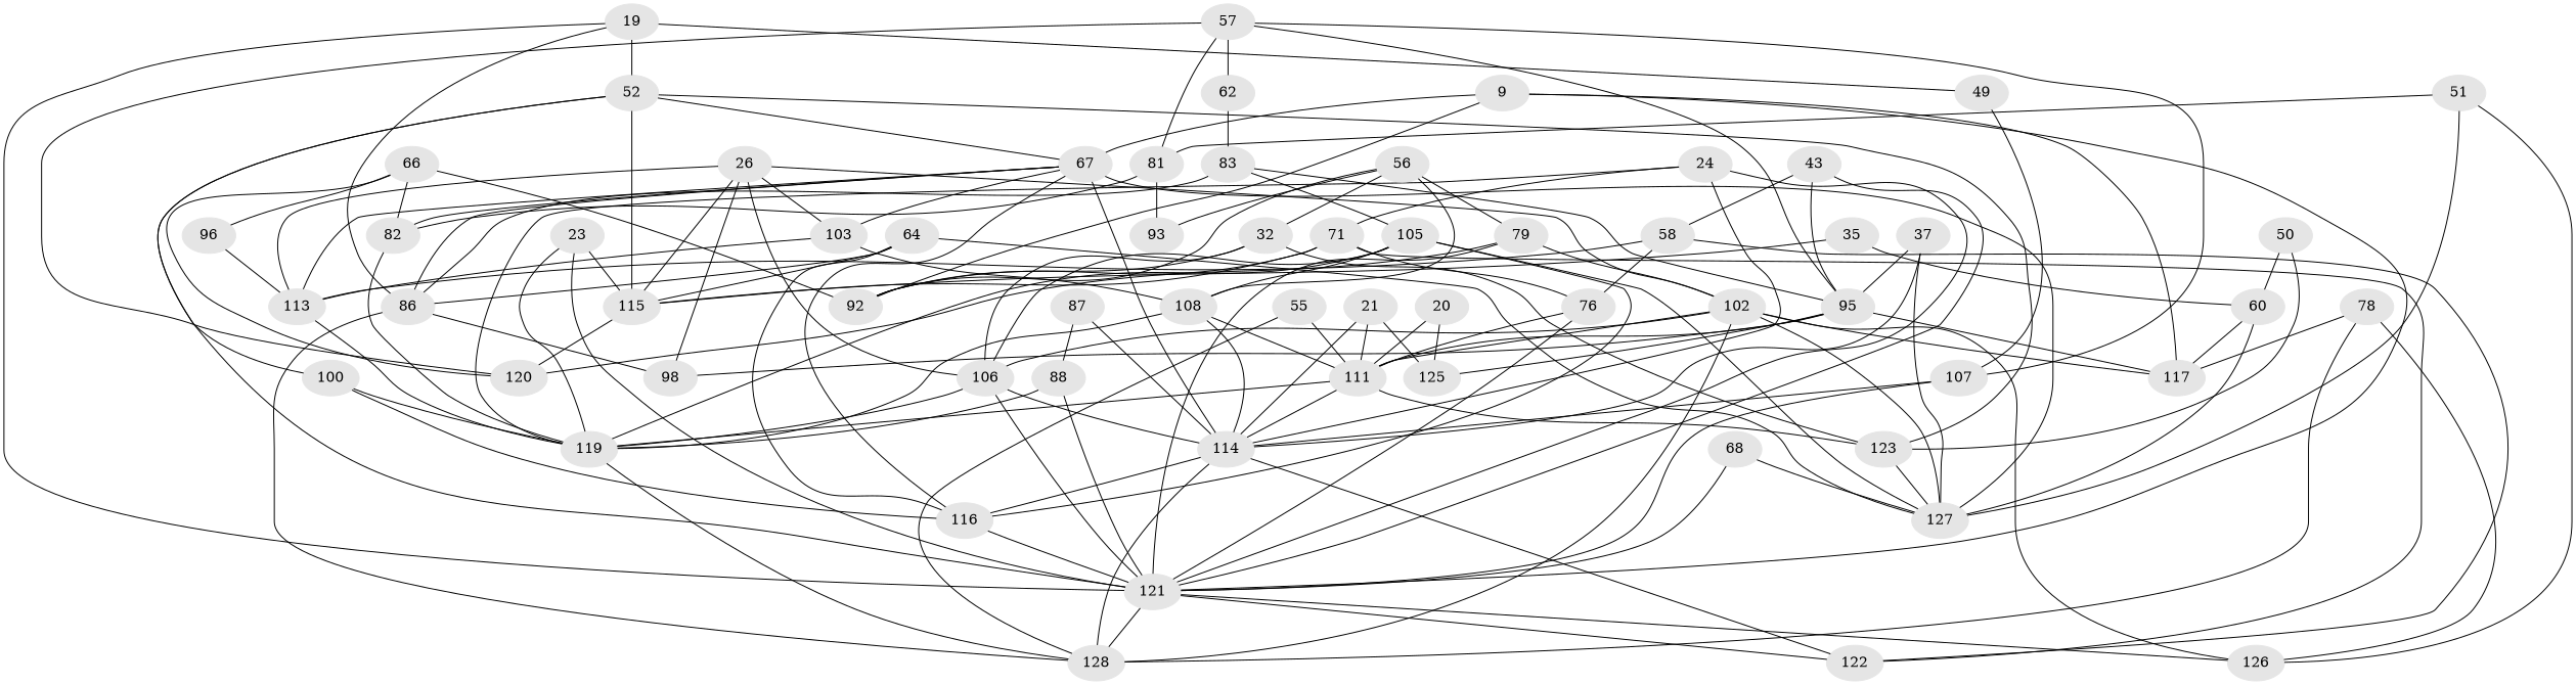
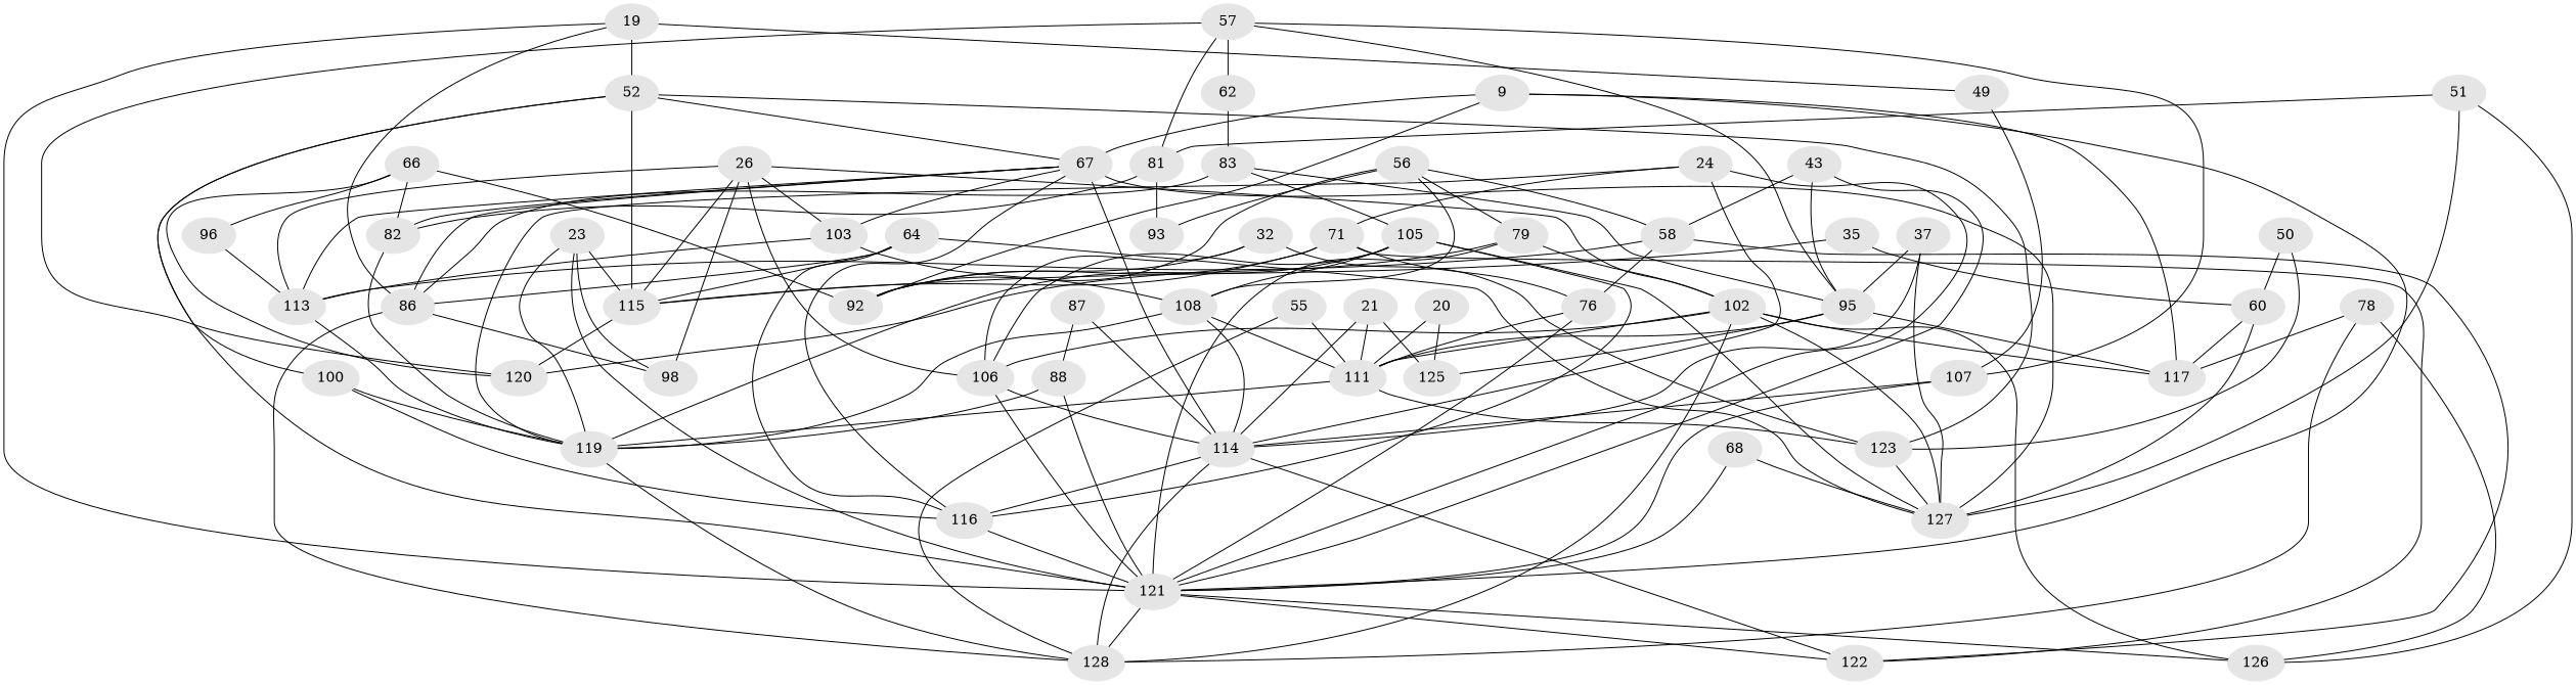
  graph {
    node [color=gray90 style=filled]
    67 [super="+40+59"]
    86 [super="+17"]
    114 [super="+47+31+94+85"]
    103 [super="+4"]
    113 [super="+7"]
    127 [super="+63+80+48"]
    116 [super="+112+104"]
    82
    9
    92 [super="+25"]
    117
    121 [super="+72+61+106+118"]
    128 [super="+101+124"]
    126
    122
    19
    49
    52 [super="+12+46"]
    107 [super="+89"]
    115 [super="+2"]
    123
    100
    98
    111 [super="+44+54"]
    119 [super="+41+3+91"]
    20
    125 [super="+110"]
    21
    120
    23
    71 [super="+33"]
    76
    24
    26
    102 [super="+45+97+99"]
    n36 [label=106 super="+84+75"]
    108 [super="+8+16"]
    32
    35
    60
    95 [super="+70+27"]
    37
    58 [super="+10"]
    43
    50
    51
    81
    93
    55
    56
    79 [super="+29"]
    57
    62
    83
    105 [super="+77+90"]
    64
    66
    96
    68
    78
    87
    88
    67 -- 86
    67 -- 114 [weight=3]
    67 -- 103
    67 -- 113
    67 -- 127 [weight=3]
    67 -- 116
    67 -- 82
    86 -- 128 [weight=2]
    86 -- 98
    114 -- 116 [weight=2]
    114 -- 128 [weight=2]
    114 -- 122
    103 -- 113 [weight=2]
    103 -- 108
    113 -- 119
    116 -- 121 [weight=4]
    82 -- 119
    9 -- 67
    9 -- 92
    9 -- 117
    9 -- 121
    121 -- 128
    121 -- 126
    121 -- 122
    19 -- 86
    19 -- 121
    19 -- 49
    19 -- 52 [weight=2]
    49 -- 107
    52 -- 67
    52 -- 121
    52 -- 115 [weight=2]
    52 -- 123
    52 -- 100
    107 -- 114
    107 -- 121
    115 -- 120
    123 -- 127
    100 -- 116
    100 -- 119
-   111 -- 114
    111 -- 123
    111 -- 119
    119 -- 128
    20 -- 111
    20 -- 125
    21 -- 114
    21 -- 111
    21 -- 125 [weight=2]
    23 -- 121
    23 -- 115
    23 -- 119
    71 -- 92
    71 -- 122
    71 -- 115
    71 -- 76 [weight=2]
    76 -- 121
    76 -- 111
    24 -- 114
    24 -- 121 [weight=2]
    24 -- 119
    24 -- 71
    26 -- 103
    26 -- 113
    26 -- 115 [weight=2]
    26 -- 98
    26 -- 102
    26 -- n36
    102 -- 127
    102 -- 117
    102 -- 128
    102 -- 126
    102 -- 111 [weight=3]
    102 -- n36 [weight=2]
    n36 -- 114
    n36 -- 121 [weight=5]
-   n36 -- 119 [weight=2]
    108 -- 114
    108 -- 111 [weight=2]
    108 -- 119
    32 -- 92
    32 -- 123
    32 -- n36
    35 -- 115
    35 -- 60
    60 -- 127
    60 -- 117
    95 -- 117
-   95 -- 98
+   23 -- 98
    95 -- 111 [weight=3]
    95 -- 125
    37 -- 114
    37 -- 127
    37 -- 95
    58 -- 113
    58 -- 122
    58 -- 76
    43 -- 121
    43 -- 95
    43 -- 58
    50 -- 123
    50 -- 60
    51 -- 127
    51 -- 126
    51 -- 81
    81 -- 82
    81 -- 93
    55 -- 128
    55 -- 111
    56 -- 92
    56 -- 108
-   56 -- 32
+   56 -- 58
    56 -- 93
    56 -- 79
    79 -- 121
    79 -- 120
    79 -- 102
    57 -- 107
    57 -- 120
    57 -- 95
    57 -- 81
    57 -- 62
    62 -- 83
    83 -- 86
    83 -- 95
    83 -- 105
    105 -- 127 [weight=2]
    105 -- 116 [weight=2]
    105 -- 119
    105 -- n36
    105 -- 108 [weight=2]
    64 -- 86
    64 -- 127 [weight=2]
    64 -- 116
    64 -- 115
    66 -- 82
    66 -- 92
    66 -- 120
    66 -- 96
    96 -- 113
    68 -- 127
    68 -- 121
    78 -- 117
    78 -- 128
    78 -- 126
    87 -- 114 [weight=2]
    87 -- 88
    88 -- 121
    88 -- 119
  }
